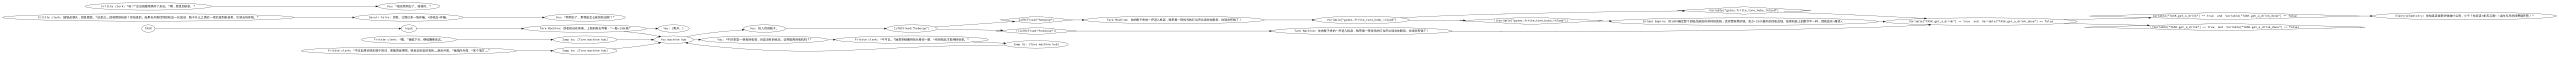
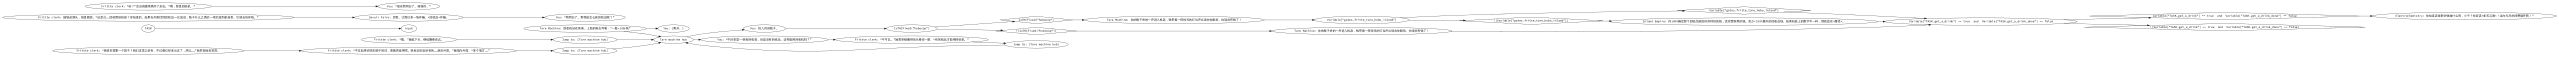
  digraph {
    fontname="Source Code Pro"
    rankdir=LR
    node [fontname="Source Code Pro"]
    edge [fontname="Source Code Pro"]
    n1 [label=TASK]
    n2 [label=input]
    n3 [label="Tare Machine: 回收机站在角落。上面的标志写着：“一瓶=10分钱”"]
-   n4 [label="You machine hub"]
+   n4 [label="Tare machine hub"]
    n5 [label="You: [离开。]"]
    n6 [label="You: “我明白了。那我该怎么捡回收品呢？”"]
+   n7 [label="Frittte clerk: “我猜你需要一个袋子？我们这里之前有，不过都已经发出去了，所以……”她笨拙地耸耸肩。"]
    n8 [label="Frittte clerk: “不过如果你找到袋子的话，请随意使用吧。我肯定应该还有的……就在外面。”她指向外面。“某个地方……”"]
    n9 [label="Jump to: [Tare machine hub]"]
    n10 [label="You: 投入你的瓶子。"]
    n11 [label="You: “不好意思——我有回收袋，但是没有回收品。这样能用回收机吗？”"]
    n12 [label="Frittte clerk: “不可以。”她甚至都懒得抬头看你一眼。“有回收品才能用回收机。”"]
    n13 [label="Jump to: [Tare machine hub]"]
    n14 [label="IsTHCFixed(\"hobocop\")"]
    n15 [label="IsTHCFixed(\"hobocop\")" shape=diamond]
    n16 [label="!(IsTHCFixed(\"hobocop\"))" shape=diamond]
    n17 [label="Electrochemistry: 你知道该拿那些钱做什么吗，小子？你应该*多买点酒*！走向无尽的消费循环吧！”"]
    n18 [label="Frittte clerk: “哈？”店员的眼睛离开了杂志。“哦，那是回收机。”"]
    n19 [label="You: “现在我明白了。谢谢你。”"]
    n20 [label="Jump to: [Tare machine hub]"]
    n21 [label="Tare Machine: 你的瓶子咚的一声进入机器，钱带着一阵悦耳的叮当声出现在你眼前。你现在有钱了！"]
    n22 [label="Variable[\"TASK.get_a_drink\"] == true  and  Variable[\"TASK.get_a_drink_done\"] == false"]
    n23 [label="Variable[\"TASK.get_a_drink\"] == true  and  Variable[\"TASK.get_a_drink_done\"] == false" shape=diamond]
    n24 [label="!(Variable[\"TASK.get_a_drink\"] == true  and  Variable[\"TASK.get_a_drink_done\"] == false)" shape=diamond]
    n25 [label="Savoir Faire: 厉害。让我们来一场诈骗。*回收品*诈骗。"]
    n26 [label="Frittte clerk: “嗯。”她低下头，继续翻看杂志。"]
    n27 [label="Tare Machine: 你的瓶子咚的一声进入机器，钱带着一阵悦耳的叮当声出现在你眼前。你现在有钱了！"]
    n28 [label="Variable[\"gates.fritte_tare_hobo_inland\"]"]
    n29 [label="Variable[\"gates.fritte_tare_hobo_inland\"]" shape=diamond]
    n30 [label="!(Variable[\"gates.fritte_tare_hobo_inland\"])" shape=diamond]
    n31 [label="Frittte clerk: 她皱起眉头，很是困惑。“这是台……回收用的机器？你知道的。如果在外面找到回收品——比如说，瓶子什么之类的——然后放到机器里。它就会给你钱。”"]
    n32 [label="Inland Empire: 你100%确定那个回收品能给你些特别的钱，流浪警探用的钱。至少+100%额外的回收品钱。如果机器上的数字不一样，那就是在*撒谎*。"]
    n1 -> n2
-   n2 -> n3
    n3 -> n4
    n3 -> n5
    n4 -> n10
    n4 -> n11
+   n7 -> n8
    n8 -> n20
    n9 -> n4
    n10 -> n14
    n11 -> n12
    n12 -> n13
    n13 -> n4
    n14 -> n15
    n14 -> n16
    n15 -> n27
    n16 -> n21
    n18 -> n19
    n20 -> n4
    n21 -> n22
    n22 -> n23
    n22 -> n24
    n23 -> n17
    n25 -> n6
    n26 -> n9
    n27 -> n28
    n28 -> n29
    n28 -> n30
    n29 -> n22
    n30 -> n32
    n31 -> n25
    n32 -> n22
  }
